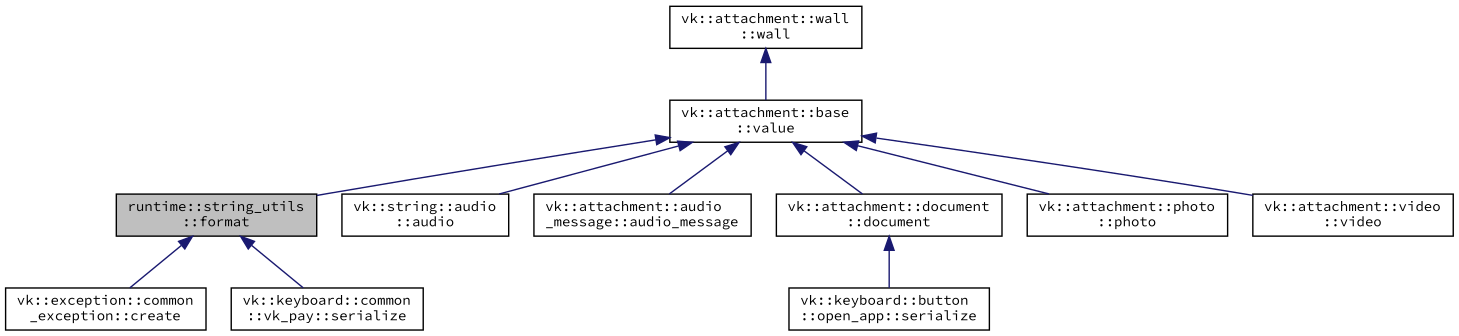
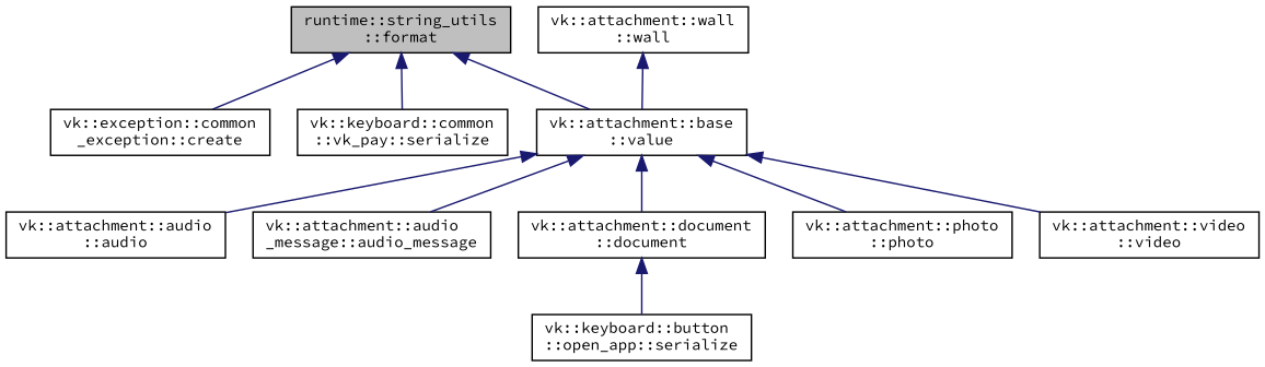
  digraph {
    fontname="Source Code Pro"
    rankdir=TB
    node [color=black fillcolor=white fontname="Source Code Pro" fontsize=10 shape=record style=filled]
    edge [color=midnightblue dir=back fontname="Source Code Pro" fontsize=10 labelfontname=Helvetica labelfontsize=10 style=solid]
    n1 [fillcolor=grey75 fontcolor=black height=0.2 label="runtime::string_utils\l::format" width=0.4]
    n2 [height=0.2 label="vk::exception::common\l_exception::create" width=0.4]
    n3 [height=0.2 label="vk::keyboard::common\l::vk_pay::serialize" width=0.4]
    n4 [height=0.2 label="vk::attachment::base\l::value" width=0.4]
    n5 [height=0.2 label="vk::keyboard::button\l::open_app::serialize" width=0.4]
-   n6 [height=0.2 label="vk::string::audio\l::audio" width=0.4]
+   n6 [height=0.2 label="vk::attachment::audio\l::audio" width=0.4]
    n7 [height=0.2 label="vk::attachment::audio\l_message::audio_message" width=0.4]
    n8 [height=0.2 label="vk::attachment::document\l::document" width=0.4]
    n9 [height=0.2 label="vk::attachment::photo\l::photo" width=0.4]
    n10 [height=0.2 label="vk::attachment::video\l::video" width=0.4]
    n11 [height=0.2 label="vk::attachment::wall\l::wall" width=0.4]
    n1 -> n2
    n1 -> n3
-   n4 -> n1
+   n1 -> n4
    n4 -> n6
    n4 -> n7
    n4 -> n8
    n4 -> n9
    n4 -> n10
    n8 -> n5
    n11 -> n4
  }
